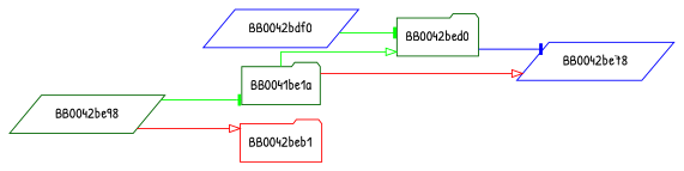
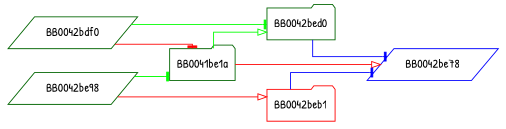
  digraph {
    fontname="Patrick Hand"
    rankdir=LR
    splines=ortho
    node [color=darkgreen fontname="Patrick Hand" shape=parallelogram]
    edge [arrowhead=tee color=red fontname="Patrick Hand"]
-   BB0042bdf0 [color=blue]
+   BB0042bdf0
    n2 [label=BB0041be1a shape=folder]
    BB0042bed0 [shape=folder]
    BB0042be98
    BB0042beb1 [color=red shape=folder]
    BB0042be78 [color=blue]
+   BB0042bdf0 -> n2
    BB0042bdf0 -> BB0042bed0 [color=green]
    n2 -> BB0042bed0 [arrowhead=onormal color=green]
    n2 -> BB0042be78 [arrowhead=onormal]
    BB0042bed0 -> BB0042be78 [color=blue]
    BB0042be98 -> n2 [color=green]
    BB0042be98 -> BB0042beb1 [arrowhead=onormal]
+   BB0042beb1 -> BB0042be78 [color=blue]
  }
